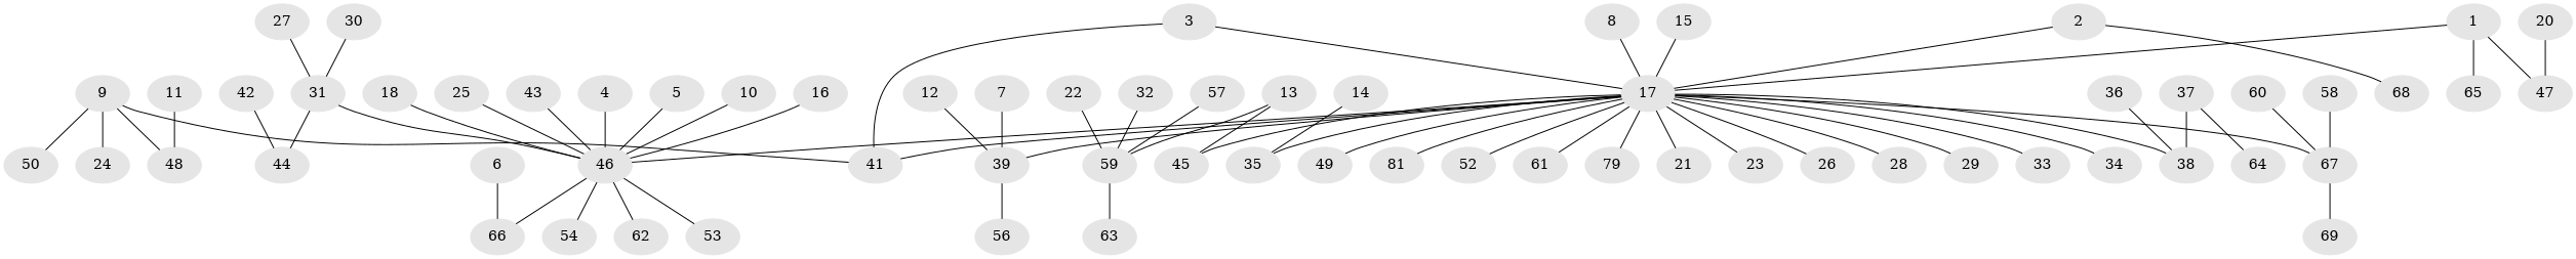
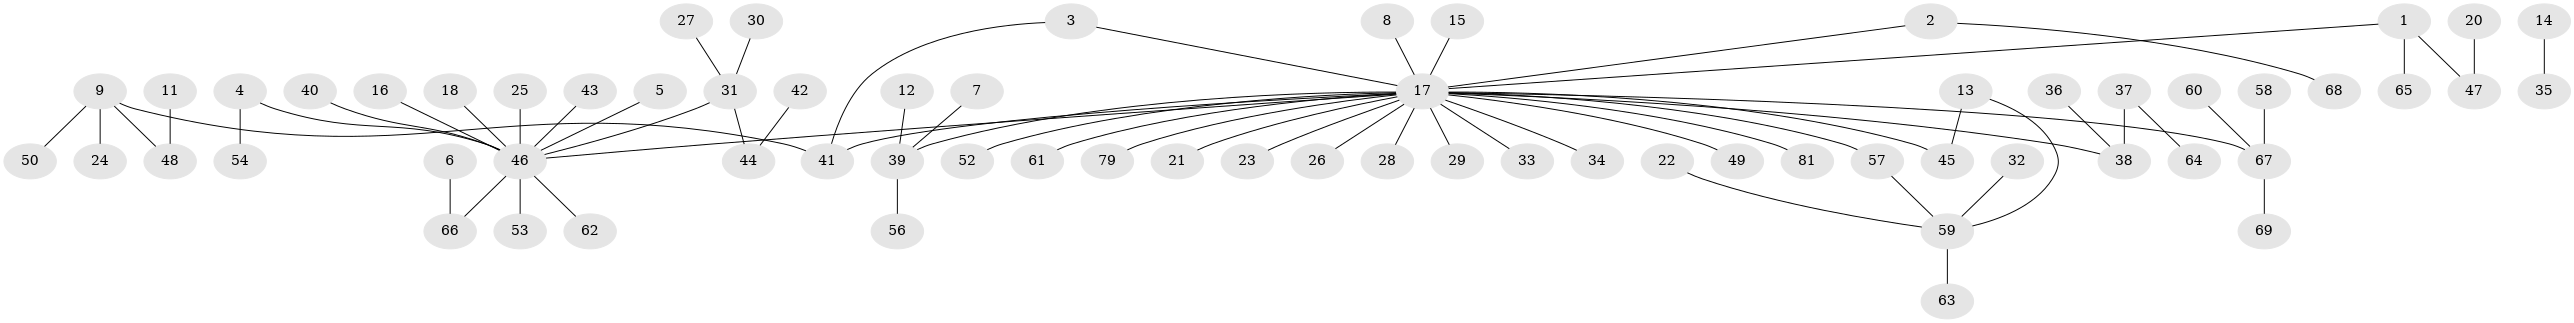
  graph {
    node [color=gray90 style=filled]
    edge [weight=1.0]
    1
    17
    47
    65
    41
    46
    39
    45
    35
    n10 [label=79]
    21
    23
    26
    28
    29
    33
    34
    38
    49
    n20 [label=81]
    52
    61
    67
    2
    68
    3
    4
    66
    53
    54
    62
    5
    6
    7
    56
    8
    9
    24
    48
    50
-   10
+   10 [label=40]
    11
    12
    13
    59
    63
    14
    15
    16
    69
    18
    20
    22
    25
    27
    31
    44
    30
    32
    36
    37
    64
    42
    43
    57
    58
    60
    1 -- 17
    1 -- 47
    1 -- 65
    17 -- 41
    17 -- 46
    17 -- 39
    17 -- 45
-   17 -- 35
+   17 -- 57
    17 -- n10
    17 -- 21
    17 -- 23
    17 -- 26
    17 -- 28
    17 -- 29
    17 -- 33
    17 -- 34
    17 -- 38
    17 -- 49
    17 -- n20
    17 -- 52
    17 -- 61
    17 -- 67
    46 -- 66
    46 -- 53
-   46 -- 54
+   4 -- 54
    46 -- 62
    39 -- 56
    67 -- 69
    2 -- 17
    2 -- 68
    3 -- 17
    3 -- 41
    4 -- 46
    5 -- 46
    6 -- 66
    7 -- 39
    8 -- 17
    9 -- 41
    9 -- 24
    9 -- 48
    9 -- 50
    10 -- 46
    11 -- 48
    12 -- 39
    13 -- 45
    13 -- 59
    59 -- 63
    14 -- 35
    15 -- 17
    16 -- 46
    18 -- 46
    20 -- 47
    22 -- 59
    25 -- 46
    27 -- 31
    31 -- 46
    31 -- 44
    30 -- 31
    32 -- 59
    36 -- 38
    37 -- 38
    37 -- 64
    42 -- 44
    43 -- 46
    57 -- 59
    58 -- 67
    60 -- 67
  }
